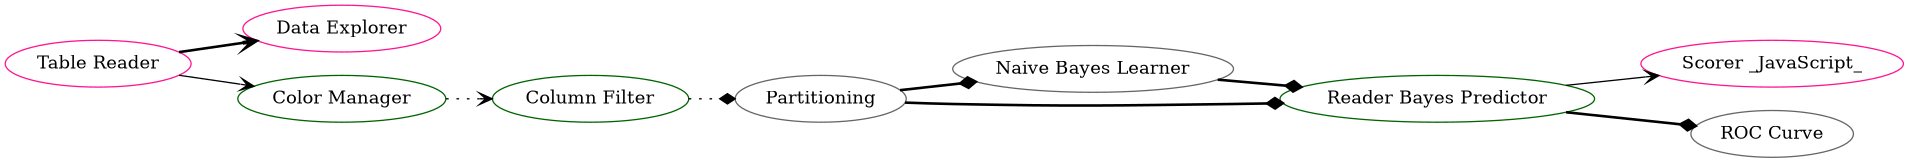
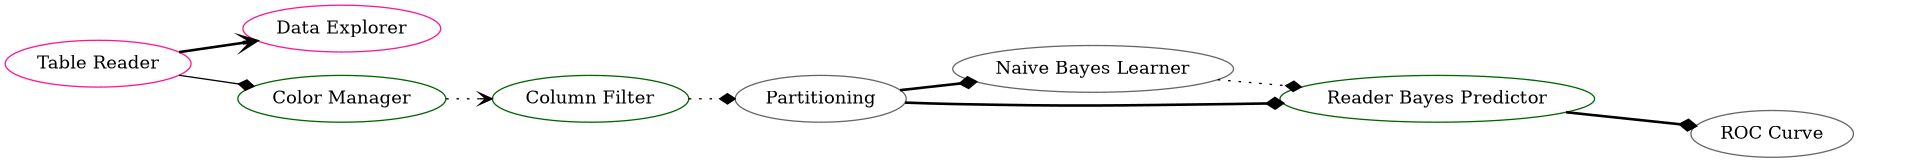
  digraph {
    rankdir=LR
    node [color=deeppink]
    edge [arrowhead=diamond style=bold]
    n1 [label="Table Reader"]
    n2 [label="Data Explorer"]
    n3 [color=darkgreen label="Color Manager"]
    n4 [color=darkgreen label="Column Filter"]
    n5 [color=gray40 label=Partitioning]
    n6 [color=gray40 label="Naive Bayes Learner"]
    n7 [color=darkgreen label="Reader Bayes Predictor"]
-   n8 [label="Scorer _JavaScript_"]
    n9 [color=gray40 label="ROC Curve"]
    n1 -> n2 [arrowhead=vee]
-   n1 -> n3 [arrowhead=vee style=solid]
+   n1 -> n3 [style=solid]
    n3 -> n4 [arrowhead=vee style=dotted]
    n4 -> n5 [style=dotted]
    n5 -> n6
    n5 -> n7
-   n6 -> n7
-   n7 -> n8 [arrowhead=vee style=solid]
+   n6 -> n7 [style=dotted]
    n7 -> n9
  }
